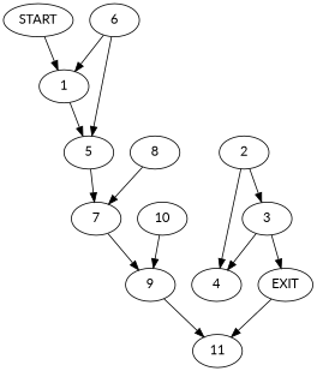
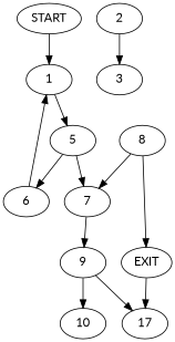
  digraph {
    fontname=Lato
    node [fontname=Lato]
    edge [fontname=Lato]
    n1 [label=START]
    1
    5
    2
    3
-   4
    6
    7
    9
    8
    n11 [label=EXIT]
    10
-   11
+   11 [label=17]
    n1 -> 1
    1 -> 5
-   6 -> 5
+   5 -> 6
    5 -> 7
    2 -> 3
-   2 -> 4
-   3 -> 4
    6 -> 1
    7 -> 9
-   10 -> 9
+   9 -> 10
    9 -> 11
    8 -> 7
-   3 -> n11
+   8 -> n11
    n11 -> 11
  }
